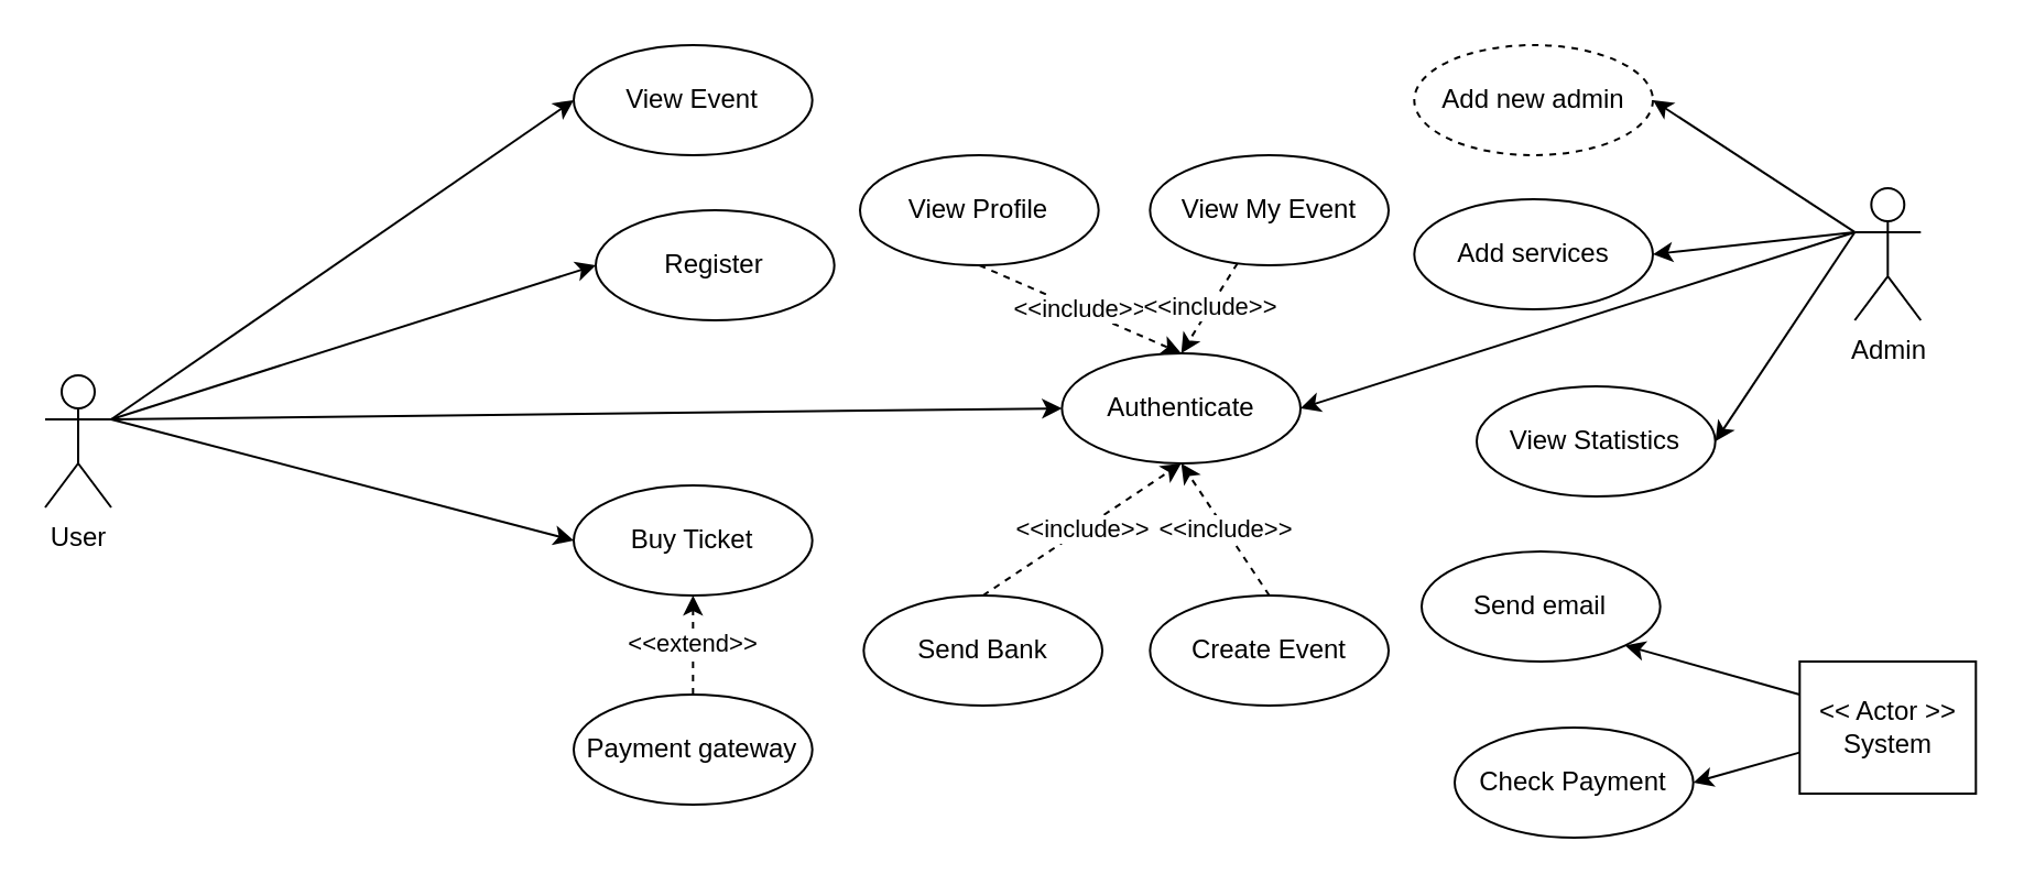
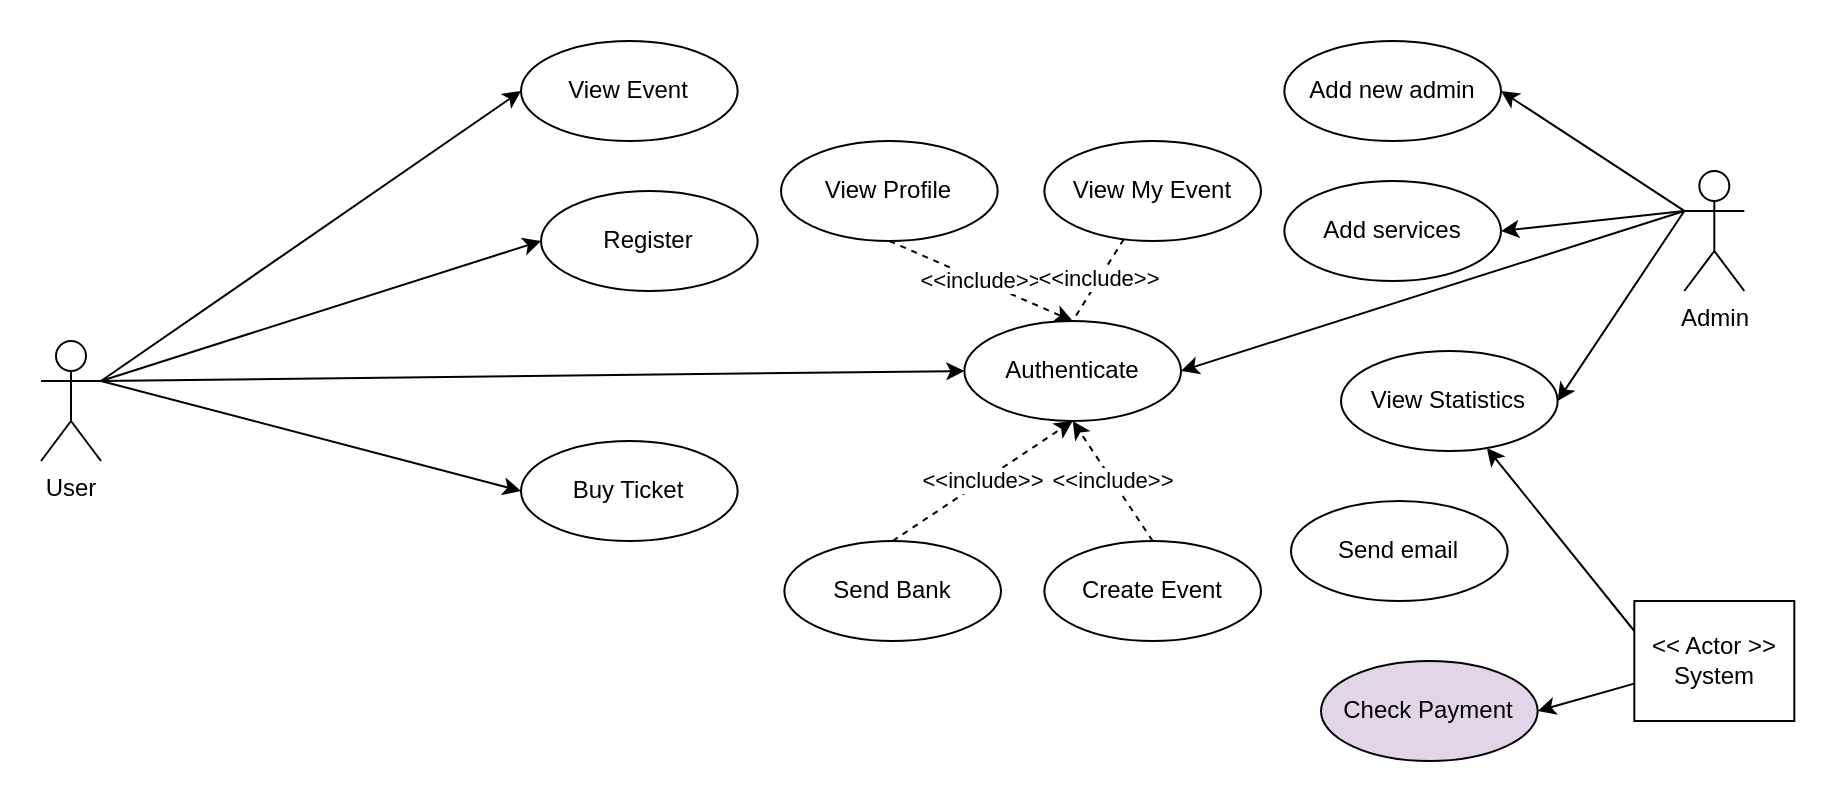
  <mxCell id="0" />
  <mxCell id="1" parent="0" />
  <mxCell id="2" value="User" style="shape=umlActor;verticalLabelPosition=bottom;verticalAlign=top;html=1;outlineConnect=0;" parent="1" vertex="1"><mxGeometry x="20" y="170" width="30" height="60" as="geometry" /></mxCell>
  <mxCell id="3" value="Admin" style="shape=umlActor;verticalLabelPosition=bottom;verticalAlign=top;html=1;outlineConnect=0;" parent="1" vertex="1"><mxGeometry x="841.66" y="85" width="30" height="60" as="geometry" /></mxCell>
  <mxCell id="4" value="Authenticate" style="ellipse;whiteSpace=wrap;html=1;" vertex="1" parent="1"><mxGeometry x="481.68" y="160" width="108.33" height="50" as="geometry" /></mxCell>
  <mxCell id="5" value="Register" style="ellipse;whiteSpace=wrap;html=1;" vertex="1" parent="1"><mxGeometry x="270" y="95" width="108.33" height="50" as="geometry" /></mxCell>
  <mxCell id="6" value="View Event" style="ellipse;whiteSpace=wrap;html=1;" vertex="1" parent="1"><mxGeometry x="260" y="20" width="108.33" height="50" as="geometry" /></mxCell>
  <mxCell id="7" value="Buy Ticket" style="ellipse;whiteSpace=wrap;html=1;" vertex="1" parent="1"><mxGeometry x="260" y="220" width="108.33" height="50" as="geometry" /></mxCell>
- <mxCell id="8" value="Payment gateway" style="ellipse;whiteSpace=wrap;html=1;" vertex="1" parent="1"><mxGeometry x="260" y="315" width="108.34" height="50" as="geometry" /></mxCell>
  <mxCell id="9" value="Add services" style="ellipse;whiteSpace=wrap;html=1;" vertex="1" parent="1"><mxGeometry x="641.66" y="90" width="108.34" height="50" as="geometry" /></mxCell>
  <mxCell id="10" value="View Statistics" style="ellipse;whiteSpace=wrap;html=1;" vertex="1" parent="1"><mxGeometry x="670" y="175" width="108.34" height="50" as="geometry" /></mxCell>
- <mxCell id="11" value="Add new admin" style="ellipse;whiteSpace=wrap;html=1;dashed=1;" vertex="1" parent="1"><mxGeometry x="641.66" y="20" width="108.34" height="50" as="geometry" /></mxCell>
+ <mxCell id="11" value="Add new admin" style="ellipse;whiteSpace=wrap;html=1;" vertex="1" parent="1"><mxGeometry x="641.66" y="20" width="108.34" height="50" as="geometry" /></mxCell>
  <mxCell id="12" value="View Profile" style="ellipse;whiteSpace=wrap;html=1;" vertex="1" parent="1"><mxGeometry x="390" y="70" width="108.34" height="50" as="geometry" /></mxCell>
  <mxCell id="13" value="" style="endArrow=classic;html=1;rounded=0;entryX=0;entryY=0.5;entryDx=0;entryDy=0;exitX=1;exitY=0.333;exitDx=0;exitDy=0;exitPerimeter=0;" edge="1" parent="1" source="2" target="4"><mxGeometry width="50" height="50" relative="1" as="geometry"><mxPoint x="300" y="180" as="sourcePoint" /><mxPoint x="350" y="130" as="targetPoint" /></mxGeometry></mxCell>
  <mxCell id="14" value="" style="endArrow=classic;html=1;rounded=0;entryX=0;entryY=0.5;entryDx=0;entryDy=0;exitX=1;exitY=0.333;exitDx=0;exitDy=0;exitPerimeter=0;" edge="1" parent="1" source="2" target="5"><mxGeometry width="50" height="50" relative="1" as="geometry"><mxPoint x="60" y="200" as="sourcePoint" /><mxPoint x="250" y="55" as="targetPoint" /></mxGeometry></mxCell>
  <mxCell id="15" value="" style="endArrow=classic;html=1;rounded=0;entryX=0;entryY=0.5;entryDx=0;entryDy=0;exitX=1;exitY=0.333;exitDx=0;exitDy=0;exitPerimeter=0;" edge="1" parent="1" source="2" target="6"><mxGeometry width="50" height="50" relative="1" as="geometry"><mxPoint x="60" y="200" as="sourcePoint" /><mxPoint x="250" y="135" as="targetPoint" /></mxGeometry></mxCell>
  <mxCell id="16" value="" style="endArrow=classic;html=1;rounded=0;entryX=0;entryY=0.5;entryDx=0;entryDy=0;exitX=1;exitY=0.333;exitDx=0;exitDy=0;exitPerimeter=0;" edge="1" parent="1" source="2" target="7"><mxGeometry width="50" height="50" relative="1" as="geometry"><mxPoint x="70" y="210" as="sourcePoint" /><mxPoint x="260" y="145" as="targetPoint" /></mxGeometry></mxCell>
  <mxCell id="17" value="" style="endArrow=classic;html=1;rounded=0;entryX=1;entryY=0.5;entryDx=0;entryDy=0;exitX=0;exitY=0.333;exitDx=0;exitDy=0;exitPerimeter=0;" edge="1" parent="1" source="3" target="11"><mxGeometry width="50" height="50" relative="1" as="geometry"><mxPoint x="541.66" y="90" as="sourcePoint" /><mxPoint x="591.66" y="40" as="targetPoint" /></mxGeometry></mxCell>
  <mxCell id="18" value="" style="endArrow=classic;html=1;rounded=0;entryX=1;entryY=0.5;entryDx=0;entryDy=0;exitX=0;exitY=0.333;exitDx=0;exitDy=0;exitPerimeter=0;" edge="1" parent="1" source="3" target="9"><mxGeometry width="50" height="50" relative="1" as="geometry"><mxPoint x="851.66" y="115" as="sourcePoint" /><mxPoint x="760" y="55" as="targetPoint" /></mxGeometry></mxCell>
  <mxCell id="19" value="" style="endArrow=classic;html=1;rounded=0;entryX=1;entryY=0.5;entryDx=0;entryDy=0;exitX=0;exitY=0.333;exitDx=0;exitDy=0;exitPerimeter=0;" edge="1" parent="1" source="3" target="10"><mxGeometry width="50" height="50" relative="1" as="geometry"><mxPoint x="851.66" y="115" as="sourcePoint" /><mxPoint x="760" y="125" as="targetPoint" /></mxGeometry></mxCell>
- <mxCell id="20" value="&amp;lt;&amp;lt;extend&amp;gt;&amp;gt;" style="endArrow=classic;html=1;rounded=0;entryX=0.5;entryY=1;entryDx=0;entryDy=0;exitX=0.5;exitY=0;exitDx=0;exitDy=0;dashed=1;" edge="1" parent="1" source="8" target="7"><mxGeometry width="50" height="50" relative="1" as="geometry"><mxPoint x="380" y="180" as="sourcePoint" /><mxPoint x="430" y="130" as="targetPoint" /></mxGeometry></mxCell>
  <mxCell id="21" value="Send Bank" style="ellipse;whiteSpace=wrap;html=1;" vertex="1" parent="1"><mxGeometry x="391.67" y="270" width="108.34" height="50" as="geometry" /></mxCell>
  <mxCell id="22" value="" style="endArrow=classic;html=1;rounded=0;entryX=1;entryY=0.5;entryDx=0;entryDy=0;exitX=0;exitY=0.333;exitDx=0;exitDy=0;exitPerimeter=0;" edge="1" parent="1" source="3" target="4"><mxGeometry width="50" height="50" relative="1" as="geometry"><mxPoint x="851.66" y="115" as="sourcePoint" /><mxPoint x="630" y="185" as="targetPoint" /></mxGeometry></mxCell>
  <mxCell id="23" value="&amp;lt;&amp;lt;include&amp;gt;&amp;gt;" style="endArrow=classic;html=1;rounded=0;dashed=1;entryX=0.5;entryY=0;entryDx=0;entryDy=0;exitX=0.5;exitY=1;exitDx=0;exitDy=0;" edge="1" parent="1" source="12" target="4"><mxGeometry width="50" height="50" relative="1" as="geometry"><mxPoint x="481.67" y="180" as="sourcePoint" /><mxPoint x="531.67" y="130" as="targetPoint" /></mxGeometry></mxCell>
  <mxCell id="24" value="&amp;lt;&amp;lt;include&amp;gt;&amp;gt;" style="endArrow=classic;html=1;rounded=0;dashed=1;entryX=0.5;entryY=1;entryDx=0;entryDy=0;exitX=0.5;exitY=0;exitDx=0;exitDy=0;" edge="1" parent="1" source="21" target="4"><mxGeometry width="50" height="50" relative="1" as="geometry"><mxPoint x="481.67" y="180" as="sourcePoint" /><mxPoint x="531.67" y="130" as="targetPoint" /></mxGeometry></mxCell>
  <mxCell id="25" value="Create Event" style="ellipse;whiteSpace=wrap;html=1;" vertex="1" parent="1"><mxGeometry x="521.67" y="270" width="108.34" height="50" as="geometry" /></mxCell>
  <mxCell id="26" value="&amp;lt;&amp;lt;include&amp;gt;&amp;gt;" style="endArrow=classic;html=1;rounded=0;dashed=1;entryX=0.5;entryY=1;entryDx=0;entryDy=0;exitX=0.5;exitY=0;exitDx=0;exitDy=0;" edge="1" parent="1" source="25" target="4"><mxGeometry width="50" height="50" relative="1" as="geometry"><mxPoint x="481.67" y="260" as="sourcePoint" /><mxPoint x="531.67" y="210" as="targetPoint" /></mxGeometry></mxCell>
- <mxCell id="27" value="&amp;lt;&amp;lt;include&amp;gt;&amp;gt;" style="orthogonalLoop=1;jettySize=auto;html=1;entryX=0.5;entryY=0;entryDx=0;entryDy=0;dashed=1;rounded=0;strokeColor=default;" edge="1" parent="1" source="28" target="4"><mxGeometry relative="1" as="geometry" /></mxCell>
+ <mxCell id="27" value="&amp;lt;&amp;lt;include&amp;gt;&amp;gt;" style="orthogonalLoop=1;jettySize=auto;html=1;entryX=0.5;entryY=0;entryDx=0;entryDy=0;dashed=1;rounded=0;strokeColor=default;endArrow=none;" edge="1" parent="1" source="28" target="4"><mxGeometry relative="1" as="geometry" /></mxCell>
  <mxCell id="28" value="View My Event" style="ellipse;whiteSpace=wrap;html=1;" vertex="1" parent="1"><mxGeometry x="521.67" y="70" width="108.34" height="50" as="geometry" /></mxCell>
- <mxCell id="29" style="edgeStyle=none;rounded=0;orthogonalLoop=1;jettySize=auto;html=1;exitX=0;exitY=0.25;exitDx=0;exitDy=0;entryX=1;entryY=1;entryDx=0;entryDy=0;strokeColor=default;" edge="1" parent="1" source="31" target="32"><mxGeometry relative="1" as="geometry" /></mxCell>
+ <mxCell id="29" style="edgeStyle=none;rounded=0;orthogonalLoop=1;jettySize=auto;html=1;exitX=0;exitY=0.25;exitDx=0;exitDy=0;strokeColor=default;" edge="1" parent="1" source="31" target="10"><mxGeometry relative="1" as="geometry" /></mxCell>
  <mxCell id="30" style="edgeStyle=none;rounded=0;orthogonalLoop=1;jettySize=auto;html=1;entryX=1;entryY=0.5;entryDx=0;entryDy=0;strokeColor=default;" edge="1" parent="1" source="31" target="33"><mxGeometry relative="1" as="geometry" /></mxCell>
  <mxCell id="31" value="&amp;lt;&amp;lt; Actor &amp;gt;&amp;gt;&lt;br&gt;System" style="whiteSpace=wrap;html=1;aspect=fixed;" vertex="1" parent="1"><mxGeometry x="816.66" y="300" width="80" height="60" as="geometry" /></mxCell>
  <mxCell id="32" value="Send email" style="ellipse;whiteSpace=wrap;html=1;" vertex="1" parent="1"><mxGeometry x="645" y="250" width="108.34" height="50" as="geometry" /></mxCell>
- <mxCell id="33" value="Check Payment" style="ellipse;whiteSpace=wrap;html=1;" vertex="1" parent="1"><mxGeometry x="660" y="330" width="108.34" height="50" as="geometry" /></mxCell>
+ <mxCell id="33" value="Check Payment" style="ellipse;whiteSpace=wrap;html=1;fillColor=#e1d5e7;" vertex="1" parent="1"><mxGeometry x="660" y="330" width="108.34" height="50" as="geometry" /></mxCell>
